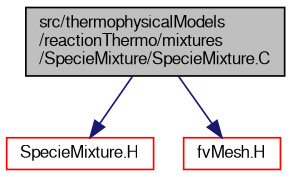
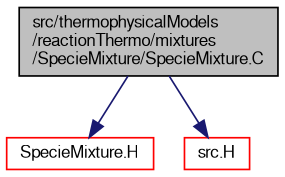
  digraph {
    node [color=red fontname=FreeSans fontsize=10 shape=record]
    edge [color=midnightblue fontname=FreeSans fontsize=10 labelfontname=FreeSans labelfontsize=10 style=solid]
    n1 [color=black fillcolor=grey75 fontcolor=black height=0.2 label="src/thermophysicalModels\l/reactionThermo/mixtures\l/SpecieMixture/SpecieMixture.C" style=filled width=0.4]
    n2 [height=0.2 label="SpecieMixture.H" width=0.4]
-   n3 [height=0.2 label="fvMesh.H" width=0.4]
+   n3 [height=0.2 label="src.H" width=0.4]
    n1 -> n2
    n1 -> n3
  }
